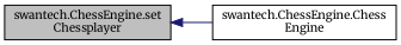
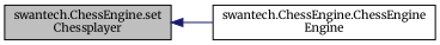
  digraph {
    rankdir=LR
    fontname=Merriweather
    node [color=black fontname=Merriweather fontsize=10 shape=record style=filled]
    n1 [fillcolor=grey75 fontcolor=black height=0.2 label="swantech.ChessEngine.set\lChessplayer" width=0.4]
-   n2 [fillcolor=white height=0.2 label="swantech.ChessEngine.Chess\lEngine" width=0.4]
+   n2 [fillcolor=white height=0.2 label="swantech.ChessEngine.ChessEngine\lEngine" width=0.4]
    n1 -> n2 [color=midnightblue dir=back fontname=Merriweather fontsize=10 labelfontname=Helvetica labelfontsize=10 style=solid]
  }
